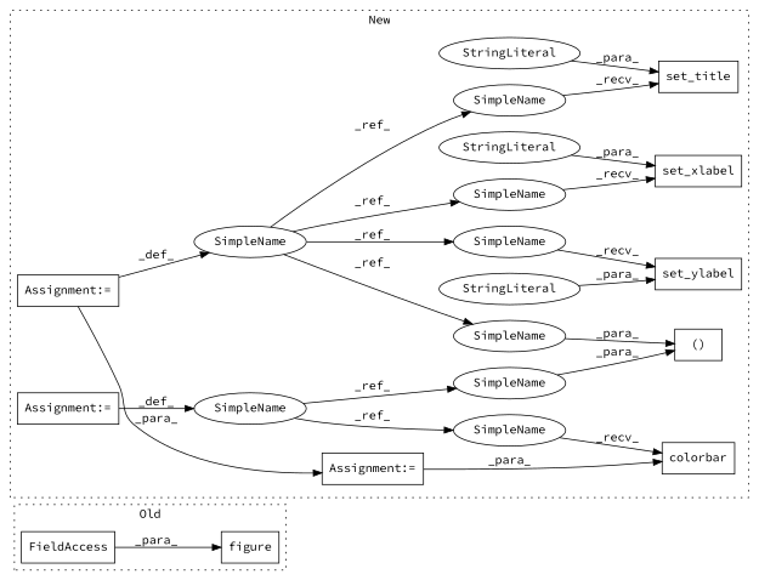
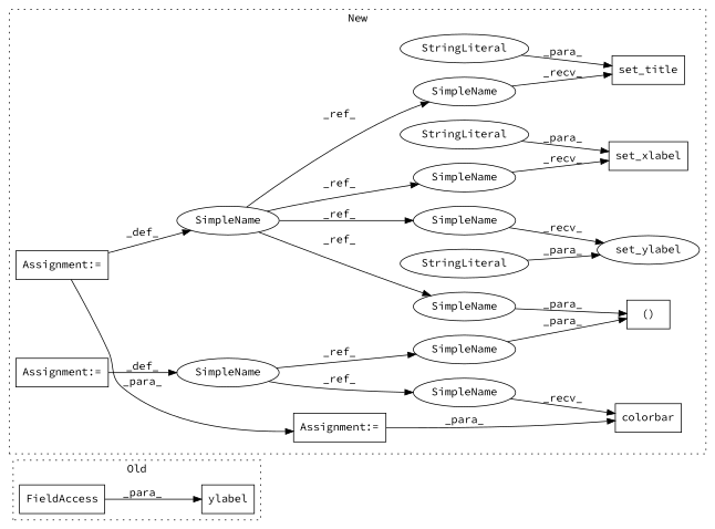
  digraph {
    fontname="Source Code Pro"
    rankdir=LR
    node [a=42 fontname="Source Code Pro" l=3 s=466 shape=ellipse]
    edge [fontname="Source Code Pro"]
-   n1 [a=32 l=8 label=figure s=1038 shape=box]
+   n1 [a=32 l=8 label=ylabel s=1038 shape=box]
    n2 [a=22 l=10 label=FieldAccess s=1020 shape=box]
    n3 [a=32 l="11,1" label=set_xlabel s="4024,4056" shape=box]
    n4 [a=45 l=21 label=StringLiteral s=4035]
    n5 [label=SimpleName]
    n6 [a=106 l=20 label="()" s=3798 shape=box]
    n7 [a=32 l="10,1" label=set_title s="3960,4013" shape=box]
    n8 [a=45 l=43 label=StringLiteral s=3970]
-   n9 [a=32 l="11,1" label=set_ylabel s="4067,4098" shape=box]
+   n9 [a=32 l="11,1" label=set_ylabel s="4067,4098"]
    n10 [a=7 l=4 label="Assignment:=" s=125 shape=box]
    n11 [a=45 l=20 label=StringLiteral s=4078]
    n12 [a=7 label="Assignment:=" shape=box]
    n13 [a=32 l="9,1" label=colorbar s="3937,3949" shape=box]
    n14 [l=4 label=SimpleName s=125]
    n15 [a=7 l=1 label="Assignment:=" s=3886 shape=box]
    n16 [l=4 label=SimpleName s=3932]
    n17 [l=4 label=SimpleName s=3798]
    n18 [label=SimpleName s=3815]
    n19 [label=SimpleName s=3956]
    n20 [label=SimpleName s=4063]
    n21 [label=SimpleName s=4020]
    subgraph cluster_1 {
      label=Old
      style=dotted
      n1
      n2
    }
    subgraph cluster_2 {
      label=New
      style=dotted
      n3
      n4
      n5
      n6
      n7
      n8
      n9
      n10
      n11
      n12
      n13
      n14
      n15
      n16
      n17
      n18
      n19
      n20
      n21
    }
    n2 -> n1 [label=_para_]
    n4 -> n3 [label=_para_]
    n5 -> n18 [label=_ref_]
    n5 -> n19 [label=_ref_]
    n5 -> n20 [label=_ref_]
    n5 -> n21 [label=_ref_]
    n8 -> n7 [label=_para_]
    n10 -> n14 [label=_def_]
    n11 -> n9 [label=_para_]
    n12 -> n5 [label=_def_]
    n12 -> n15 [label=_para_]
    n14 -> n16 [label=_ref_]
    n14 -> n17 [label=_ref_]
    n15 -> n13 [label=_para_]
    n16 -> n13 [label=_recv_]
    n17 -> n6 [label=_para_]
    n18 -> n6 [label=_para_]
    n19 -> n7 [label=_recv_]
    n20 -> n9 [label=_recv_]
    n21 -> n3 [label=_recv_]
  }
